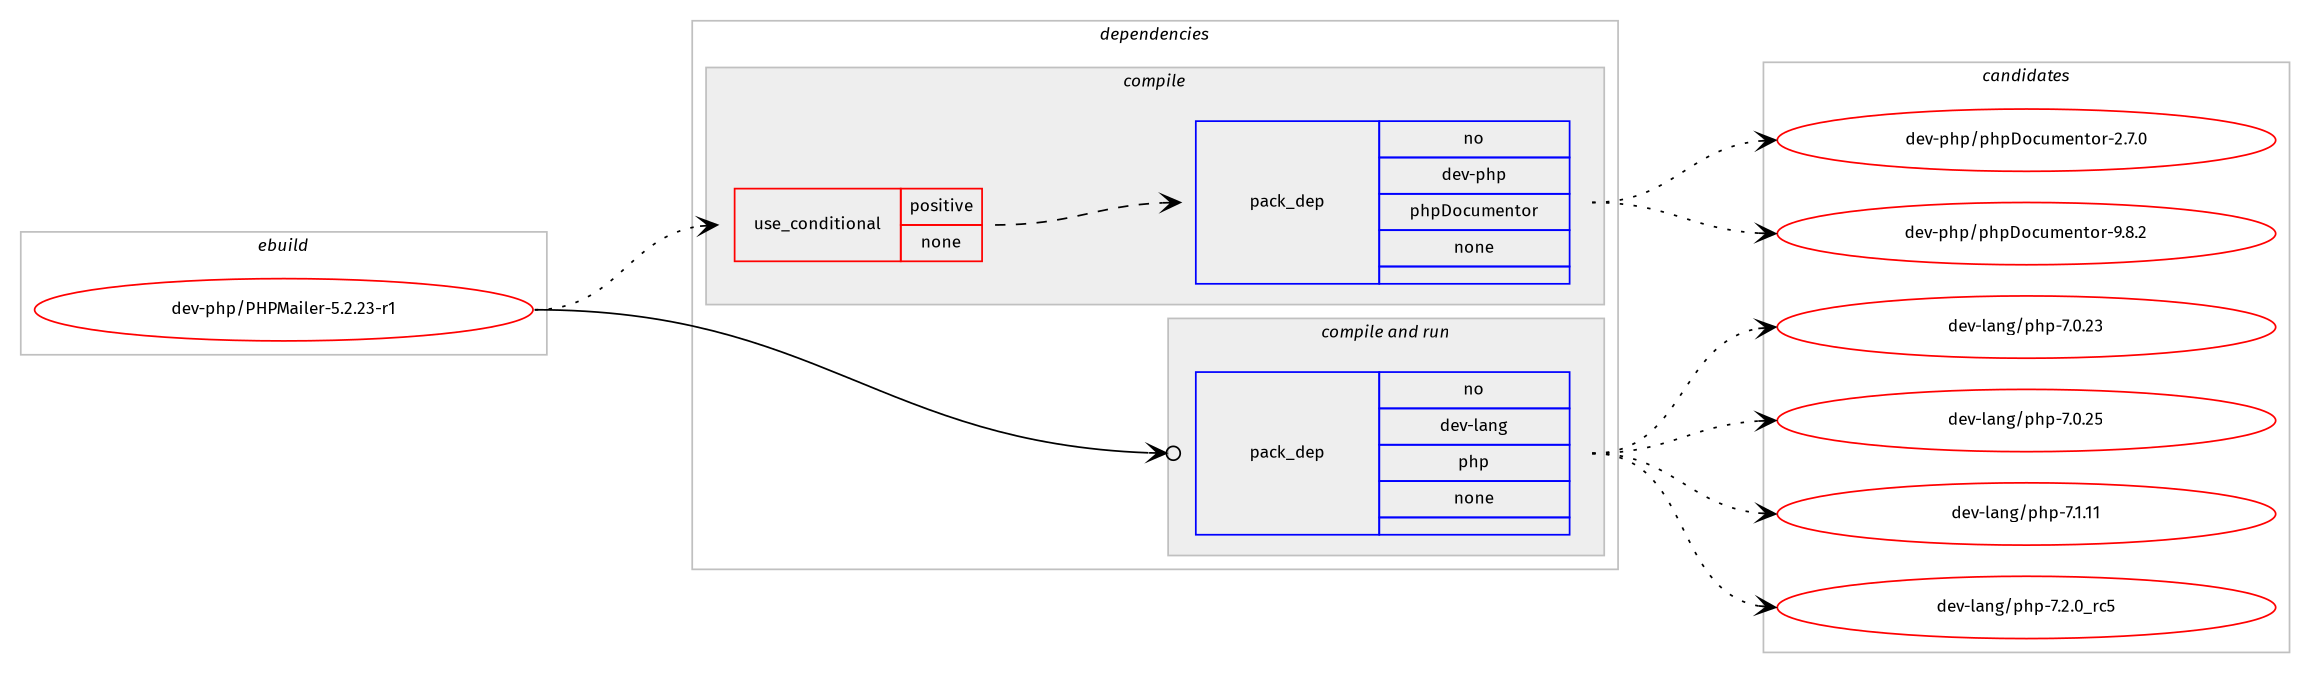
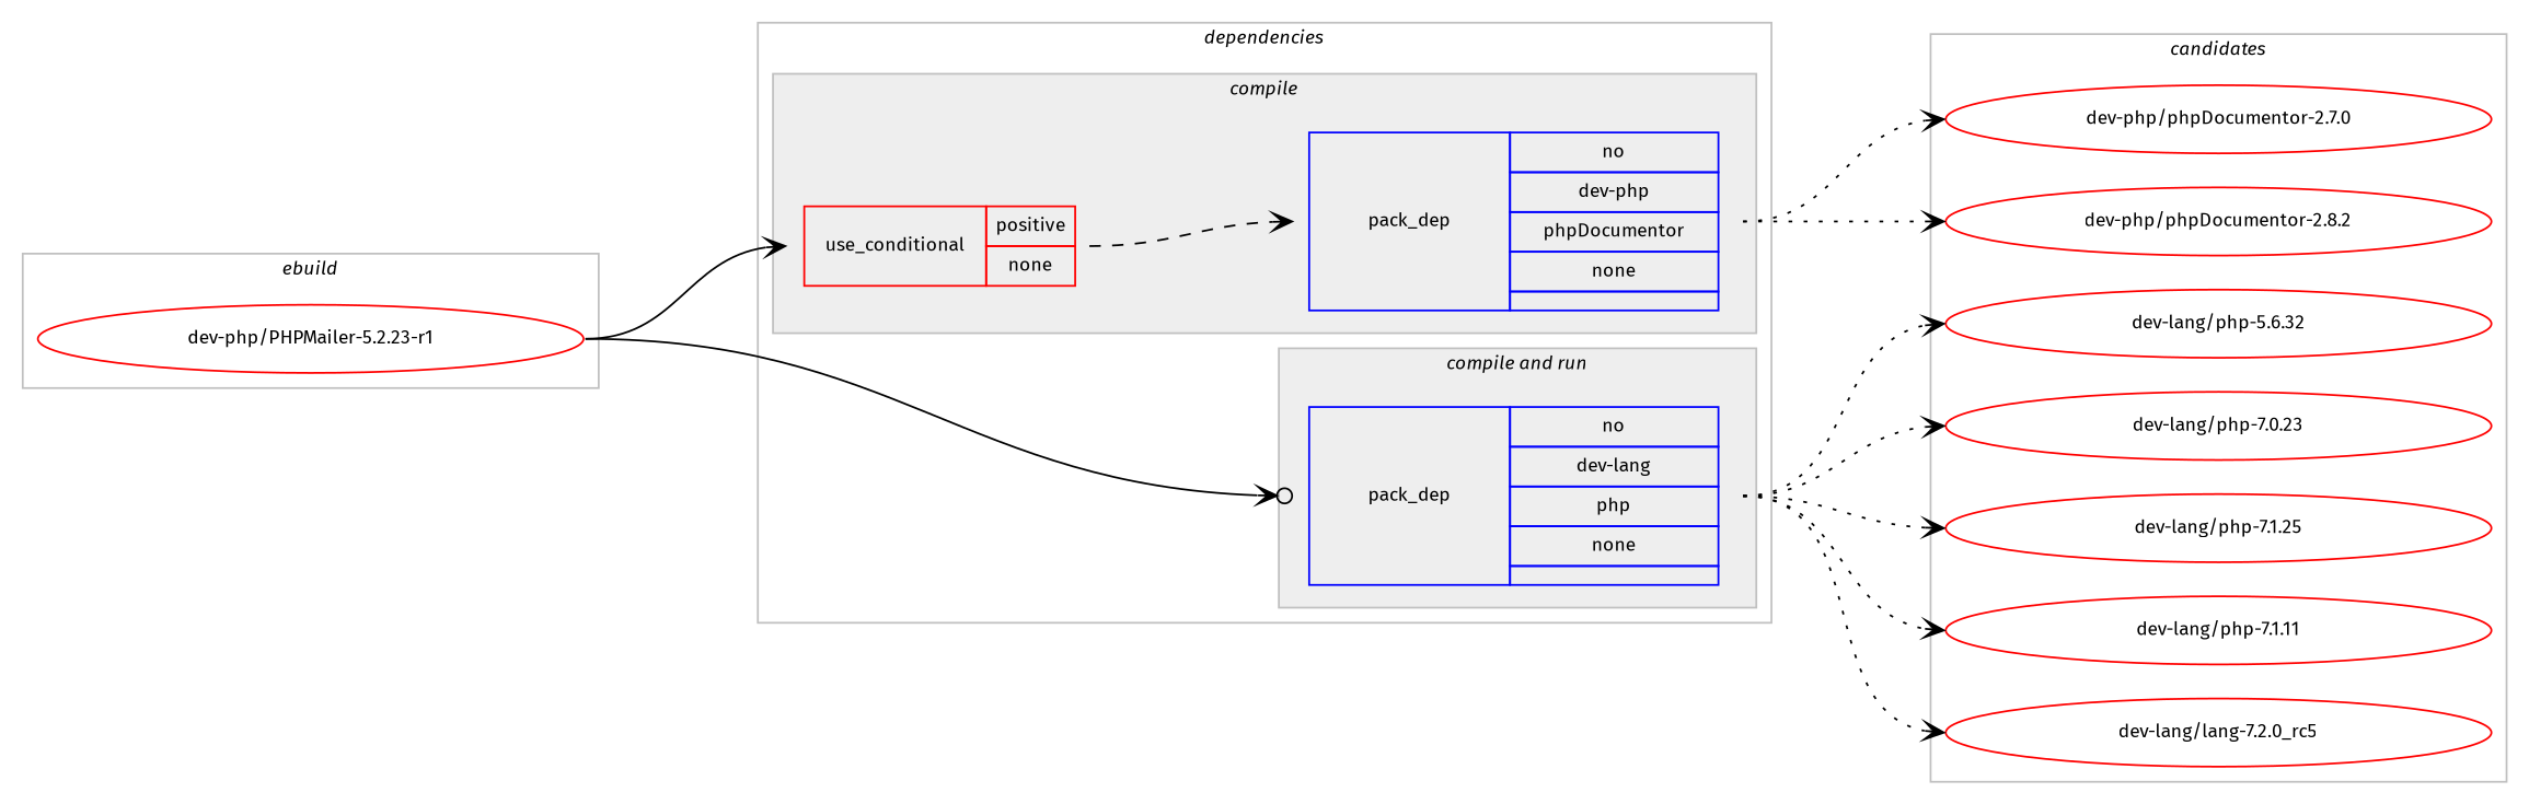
  digraph {
    compound=true
    concentrate=true
    fontname="Fira Sans"
    fontsize=10
    newrank=true
    rankdir=LR
    ranksep=1.5
    node [color=red fontname="Fira Sans" fontsize=10]
    edge [arrowhead=vee fontname="Fira Sans" headport=w style=dotted tailport=e weight=100]
    n1 [label="dev-php/PHPMailer-5.2.23-r1" width=4]
    n2 [color=blue label=<<TABLE BORDER="0" CELLBORDER="1" CELLSPACING="0" CELLPADDING="4" WIDTH="220"><TR><TD ROWSPAN="6" CELLPADDING="30">pack_dep</TD></TR><TR><TD WIDTH="110">no</TD></TR><TR><TD>dev-php</TD></TR><TR><TD>phpDocumentor</TD></TR><TR><TD>none</TD></TR><TR><TD></TD></TR></TABLE>> shape=none]
    n3 [label=<<TABLE BORDER="0" CELLBORDER="1" CELLSPACING="0" CELLPADDING="4"><TR><TD ROWSPAN="3" CELLPADDING="10">use_conditional</TD></TR><TR><TD>positive</TD></TR><TR><TD>none</TD></TR></TABLE>> shape=none]
    n4 [color=blue label=<<TABLE BORDER="0" CELLBORDER="1" CELLSPACING="0" CELLPADDING="4" WIDTH="220"><TR><TD ROWSPAN="6" CELLPADDING="30">pack_dep</TD></TR><TR><TD WIDTH="110">no</TD></TR><TR><TD>dev-lang</TD></TR><TR><TD>php</TD></TR><TR><TD>none</TD></TR><TR><TD></TD></TR></TABLE>> shape=none]
    n5 [label="dev-php/phpDocumentor-2.7.0" width=4]
-   n6 [label="dev-php/phpDocumentor-9.8.2" width=4]
+   n6 [label="dev-php/phpDocumentor-2.8.2" width=4]
+   n7 [label="dev-lang/php-5.6.32" width=4]
    n8 [label="dev-lang/php-7.0.23" width=4]
-   n9 [label="dev-lang/php-7.0.25" width=4]
+   n9 [label="dev-lang/php-7.1.25" width=4]
    n10 [label="dev-lang/php-7.1.11" width=4]
-   n11 [label="dev-lang/php-7.2.0_rc5" width=4]
+   n11 [label="dev-lang/lang-7.2.0_rc5" width=4]
    subgraph cluster_1 {
      color=gray
      label=<<i>ebuild</i>>
      rank=same
      n1
    }
    subgraph cluster_2 {
      color=gray
      label=<<i>dependencies</i>>
      subgraph cluster_3 {
        color=gray
        fillcolor="#eeeeee"
        label=<<i>compile</i>>
        style=filled
        subgraph sub_4 {
          color=gray
          fillcolor="#eeeeee"
          label=<<i>compile</i>>
          style=filled
          n3
          subgraph sub_5 {
            color=gray
            fillcolor="#eeeeee"
            label=<<i>compile</i>>
            style=filled
            n2
          }
        }
      }
      subgraph cluster_6 {
        color=gray
        fillcolor="#eeeeee"
        label=<<i>compile and run</i>>
        style=filled
        subgraph sub_7 {
          color=gray
          fillcolor="#eeeeee"
          label=<<i>compile and run</i>>
          style=filled
          n4
        }
      }
      subgraph cluster_8 {
        color=gray
        fillcolor="#eeeeee"
        label=<<i>run</i>>
        style=filled
      }
    }
    subgraph cluster_9 {
      color=gray
      label=<<i>candidates</i>>
      rank=same
      subgraph sub_10 {
        color=black
        label=<<i>candidates</i>>
        nodesep=1
        rank=same
        n5
        n6
      }
      subgraph sub_11 {
        color=black
        label=<<i>candidates</i>>
        nodesep=1
        rank=same
+       n7
        n8
        n9
        n10
        n11
      }
    }
-   n1 -> n3 [weight=20]
+   n1 -> n3 [style=solid weight=20]
    n1 -> n4 [arrowhead=odotvee style=solid weight=20]
    n2 -> n5
    n2 -> n6
    n3 -> n2 [style=dashed weight=20]
+   n4 -> n7
    n4 -> n8
    n4 -> n9
    n4 -> n10
    n4 -> n11
  }
